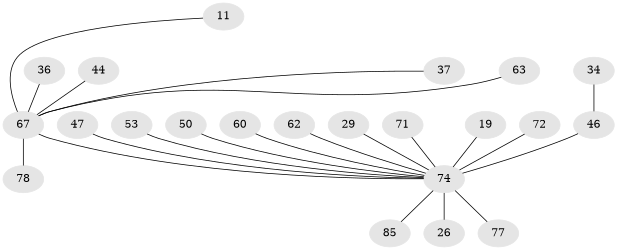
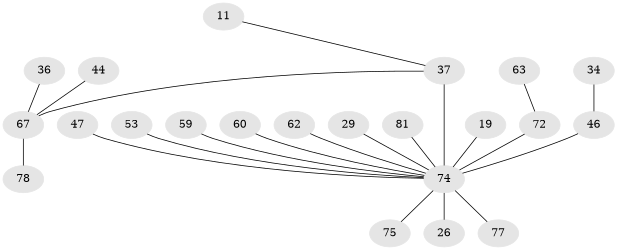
  graph {
    node [color=gray90 style=filled]
    67 [super="+57+64+56+51"]
    74 [super="+27+24+22+18+33+40+70+66+5+14+17+29+30+31+35+41"]
    n3 [label=78 super="+52"]
    11
    19
    n6 [label=36]
    46 [super="+8+12+43"]
    34
    37
-   75 [super="+55" label=85]
+   75 [super="+55"]
    n11 [label=26]
    77
    47
    n14 [label=44]
    53
-   59 [label=50]
+   59
    60
    62
    63 [super="+54"]
    n20 [label=29]
-   71 [super="+58"]
+   71 [super="+58" label=81]
    72
-   67 -- 74 [weight=19]
+   37 -- 74 [weight=19]
    67 -- n3 [weight=3]
    74 -- 75
    74 -- n11
    74 -- 77
-   11 -- 67
+   11 -- 37
    19 -- 74
    n6 -- 67
    46 -- 74 [weight=6]
    34 -- 46
    37 -- 67
    47 -- 74
    n14 -- 67
    53 -- 74
    59 -- 74
    60 -- 74
    62 -- 74
-   63 -- 67
+   63 -- 72
    n20 -- 74
    71 -- 74
    72 -- 74
  }
